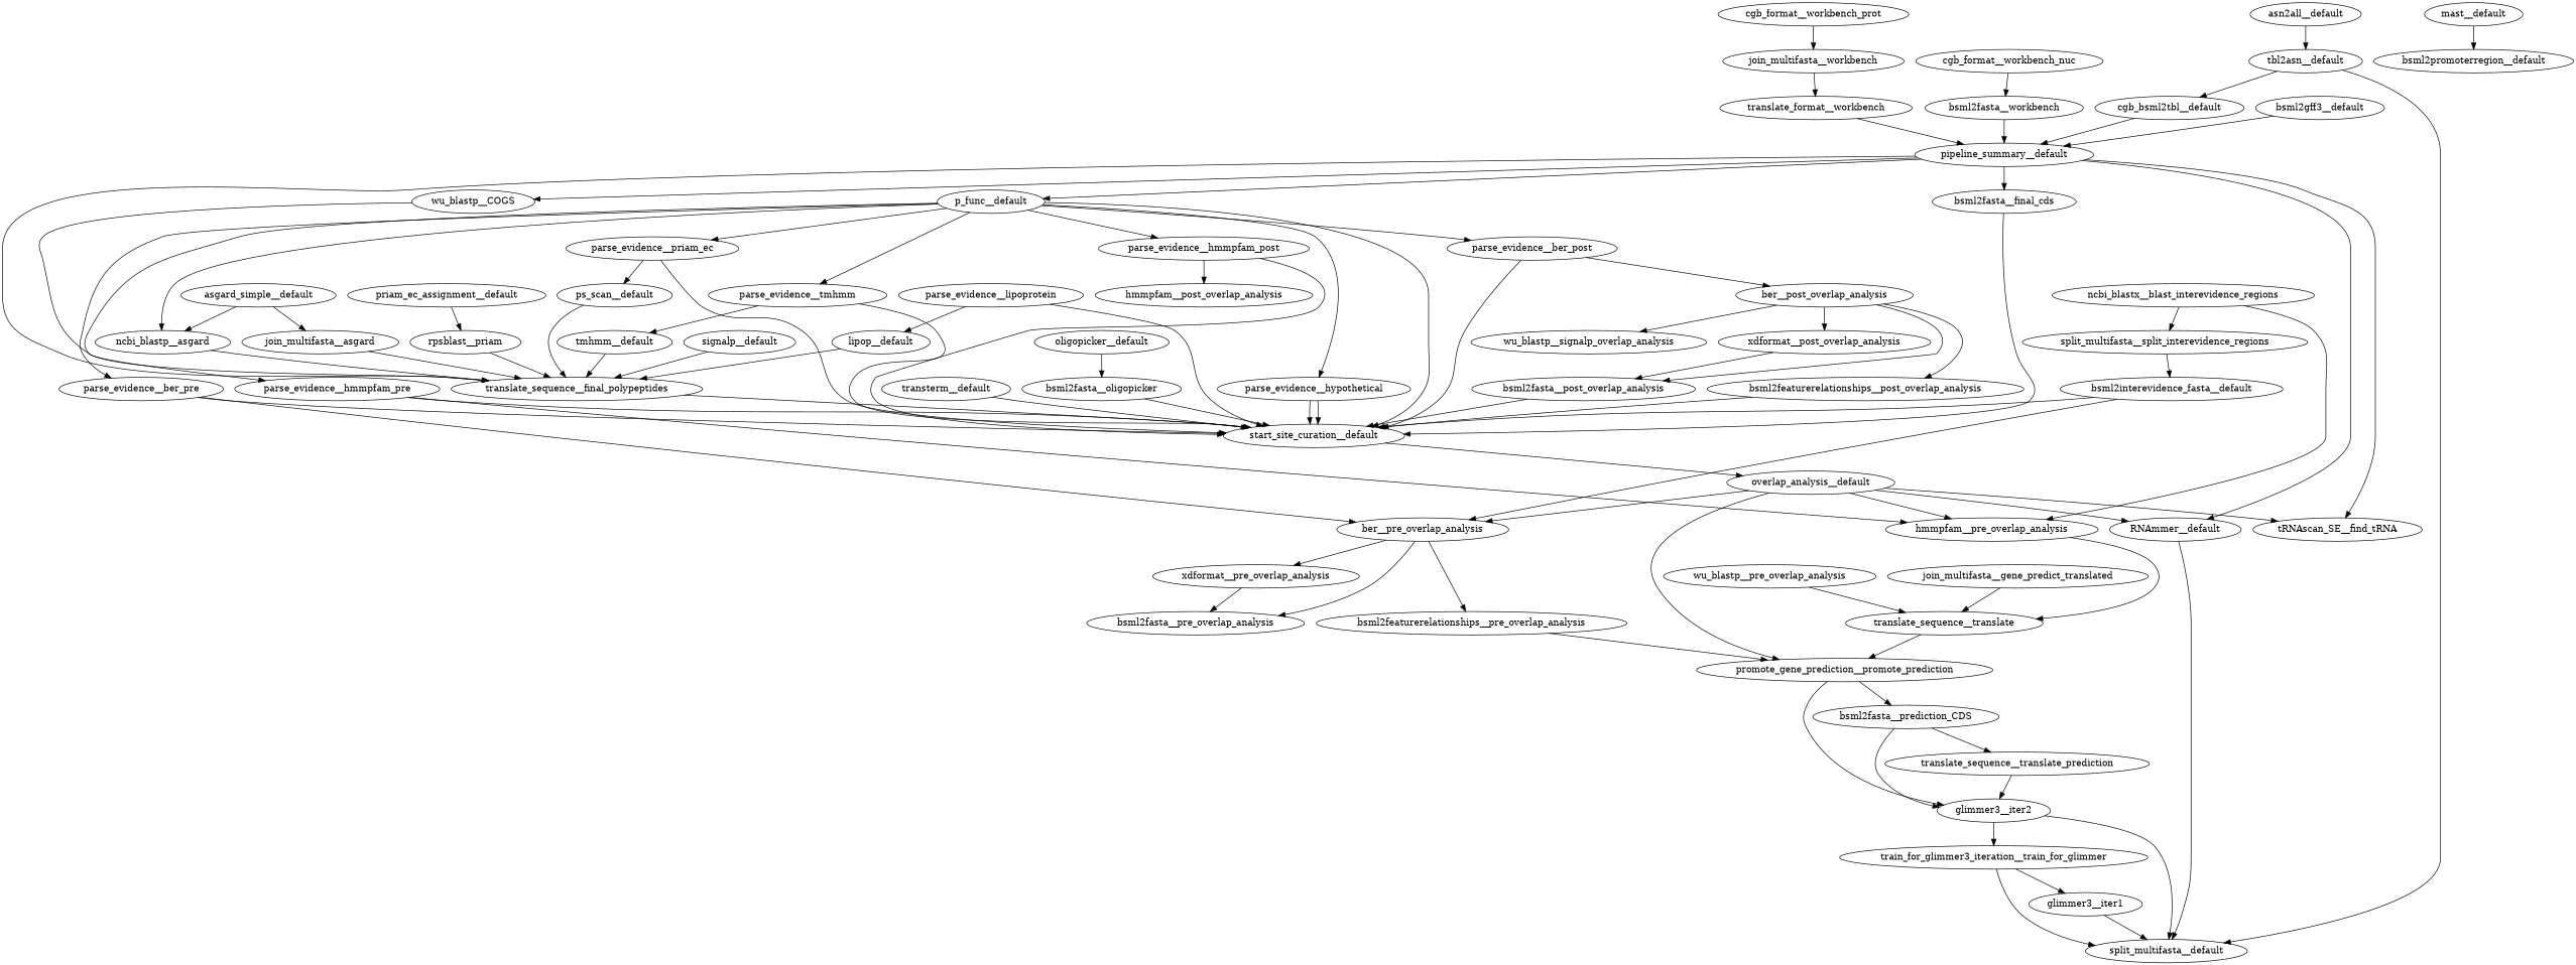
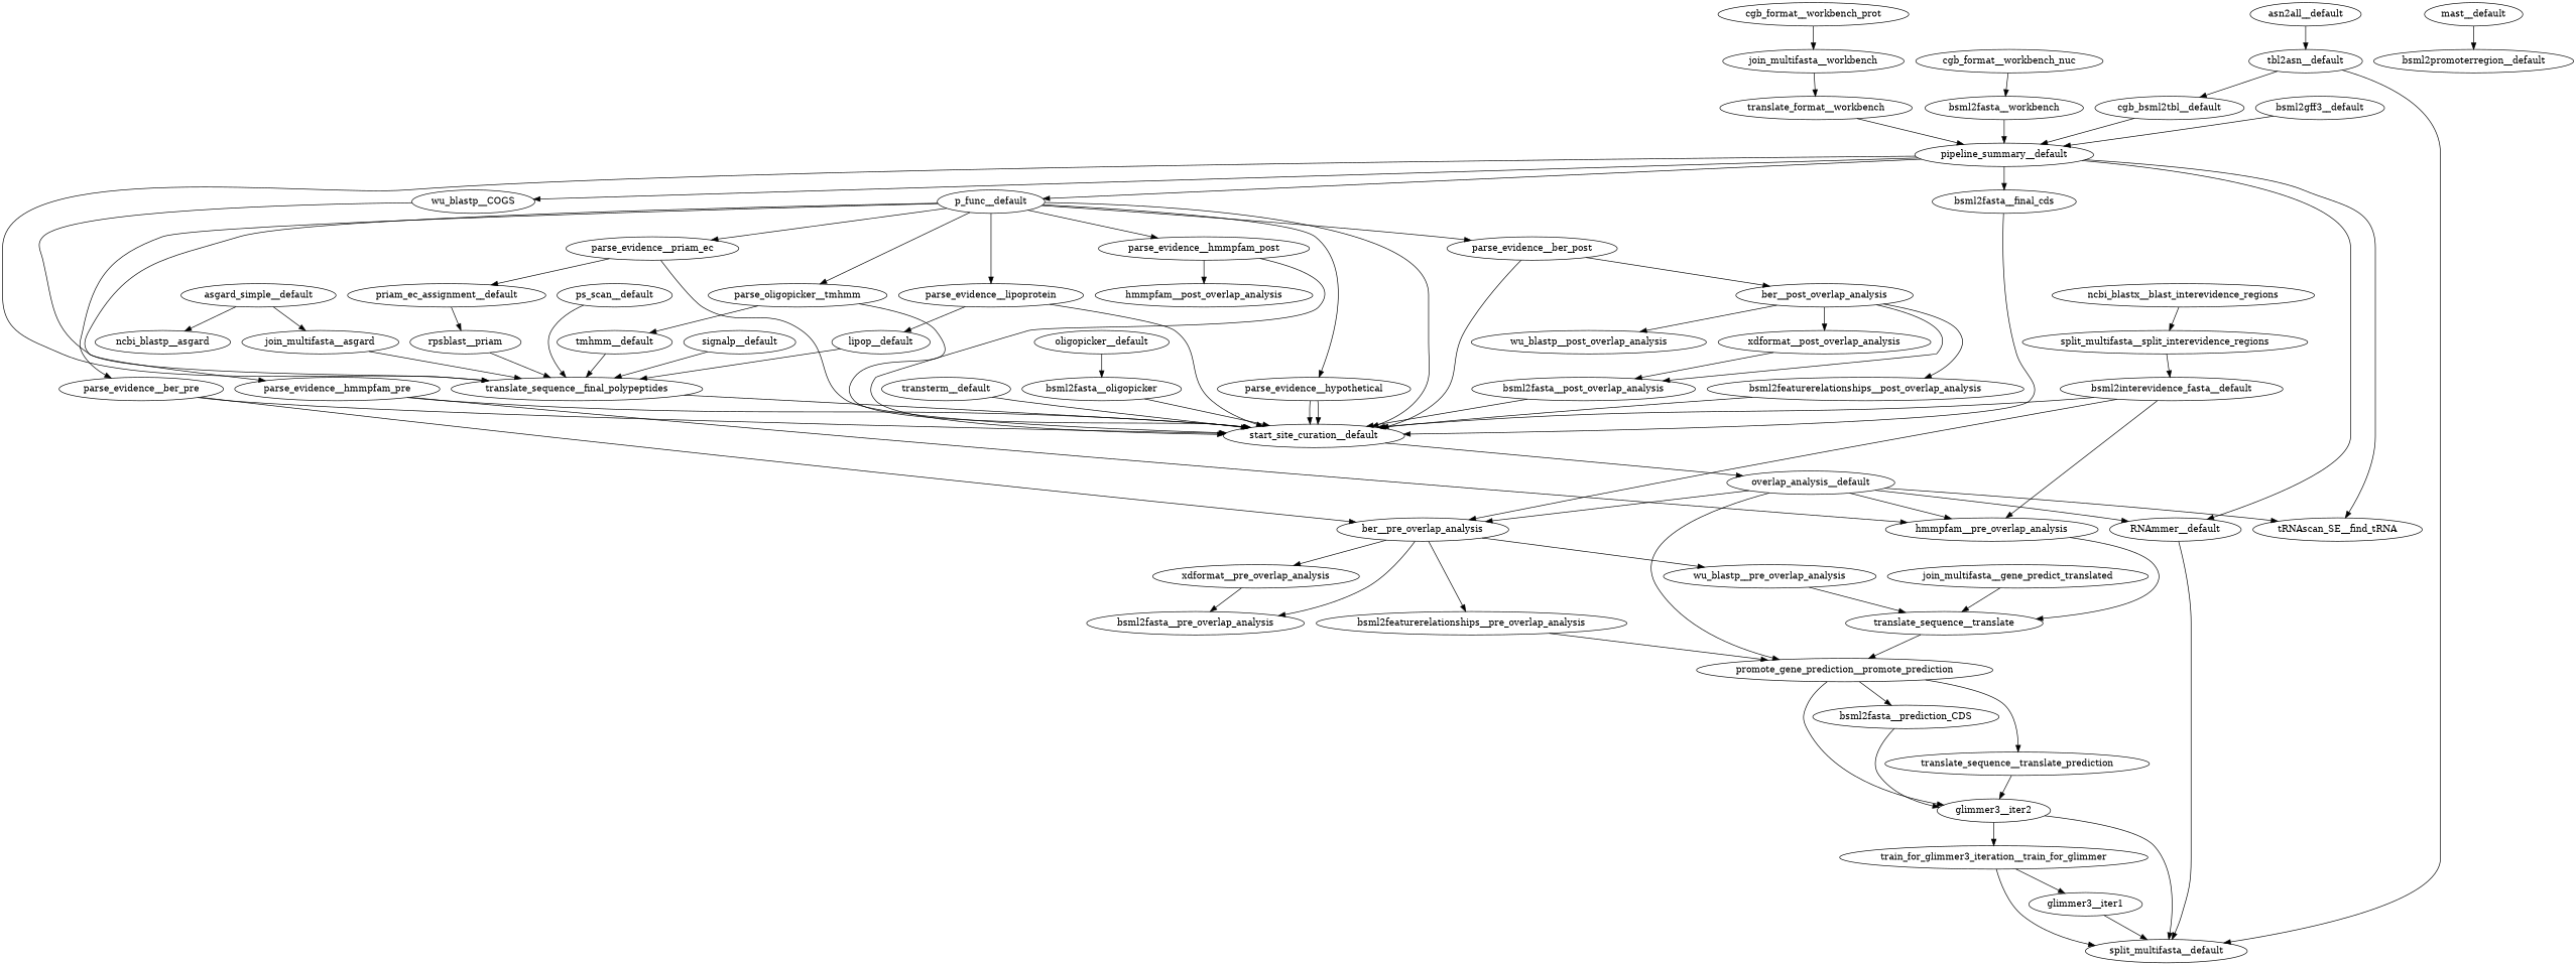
  digraph {
    RNAmmer__default
    split_multifasta__default
    asgard_simple__default
    ncbi_blastp__asgard
    join_multifasta__asgard
    translate_sequence__final_polypeptides
    start_site_curation__default
    asn2all__default
    tbl2asn__default
    cgb_bsml2tbl__default
    pipeline_summary__default
    ber__post_overlap_analysis
-   wu_blastp__post_overlap_analysis [label=wu_blastp__signalp_overlap_analysis]
+   wu_blastp__post_overlap_analysis
    bsml2fasta__post_overlap_analysis
    xdformat__post_overlap_analysis
    bsml2featurerelationships__post_overlap_analysis
    overlap_analysis__default
    ber__pre_overlap_analysis
    wu_blastp__pre_overlap_analysis
    bsml2fasta__pre_overlap_analysis
    xdformat__pre_overlap_analysis
    bsml2featurerelationships__pre_overlap_analysis
    translate_sequence__translate
    promote_gene_prediction__promote_prediction
    bsml2fasta__prediction_CDS
    glimmer3__iter2
    translate_sequence__translate_prediction
    bsml2fasta__final_cds
    tRNAscan_SE__find_tRNA
    hmmpfam__pre_overlap_analysis
    bsml2fasta__oligopicker
    train_for_glimmer3_iteration__train_for_glimmer
    glimmer3__iter1
    bsml2fasta__workbench
    p_func__default
    wu_blastp__COGS
    parse_evidence__hmmpfam_pre
    parse_evidence__hmmpfam_post
    parse_evidence__ber_pre
    parse_evidence__ber_post
-   parse_evidence__tmhmm
+   parse_evidence__tmhmm [label=parse_oligopicker__tmhmm]
    parse_evidence__lipoprotein
    parse_evidence__priam_ec
    parse_evidence__hypothetical
    bsml2gff3__default
    bsml2interevidence_fasta__default
    cgb_format__workbench_nuc
    cgb_format__workbench_prot
    join_multifasta__workbench
    n50 [label=translate_format__workbench]
    join_multifasta__gene_predict_translated
    lipop__default
    mast__default
    bsml2promoterregion__default
    ncbi_blastx__blast_interevidence_regions
    split_multifasta__split_interevidence_regions
    oligopicker__default
    hmmpfam__post_overlap_analysis
    tmhmm__default
    priam_ec_assignment__default
    rpsblast__priam
    ps_scan__default
    signalp__default
    transterm__default
    RNAmmer__default -> split_multifasta__default
    asgard_simple__default -> ncbi_blastp__asgard
    asgard_simple__default -> join_multifasta__asgard
-   ncbi_blastp__asgard -> translate_sequence__final_polypeptides
    join_multifasta__asgard -> translate_sequence__final_polypeptides
    translate_sequence__final_polypeptides -> start_site_curation__default
    start_site_curation__default -> overlap_analysis__default
    asn2all__default -> tbl2asn__default
    tbl2asn__default -> split_multifasta__default
    tbl2asn__default -> cgb_bsml2tbl__default
    cgb_bsml2tbl__default -> pipeline_summary__default
    pipeline_summary__default -> RNAmmer__default
    pipeline_summary__default -> translate_sequence__final_polypeptides
    pipeline_summary__default -> bsml2fasta__final_cds
    pipeline_summary__default -> tRNAscan_SE__find_tRNA
    pipeline_summary__default -> p_func__default
    pipeline_summary__default -> wu_blastp__COGS
    ber__post_overlap_analysis -> wu_blastp__post_overlap_analysis
    ber__post_overlap_analysis -> bsml2fasta__post_overlap_analysis
    ber__post_overlap_analysis -> xdformat__post_overlap_analysis
    ber__post_overlap_analysis -> bsml2featurerelationships__post_overlap_analysis
    bsml2fasta__post_overlap_analysis -> start_site_curation__default
    xdformat__post_overlap_analysis -> bsml2fasta__post_overlap_analysis
    bsml2featurerelationships__post_overlap_analysis -> start_site_curation__default
    overlap_analysis__default -> RNAmmer__default
    overlap_analysis__default -> ber__pre_overlap_analysis
    overlap_analysis__default -> promote_gene_prediction__promote_prediction
    overlap_analysis__default -> tRNAscan_SE__find_tRNA
    overlap_analysis__default -> hmmpfam__pre_overlap_analysis
+   ber__pre_overlap_analysis -> wu_blastp__pre_overlap_analysis
    ber__pre_overlap_analysis -> bsml2fasta__pre_overlap_analysis
    ber__pre_overlap_analysis -> xdformat__pre_overlap_analysis
    ber__pre_overlap_analysis -> bsml2featurerelationships__pre_overlap_analysis
    wu_blastp__pre_overlap_analysis -> translate_sequence__translate
    xdformat__pre_overlap_analysis -> bsml2fasta__pre_overlap_analysis
    bsml2featurerelationships__pre_overlap_analysis -> promote_gene_prediction__promote_prediction
    translate_sequence__translate -> promote_gene_prediction__promote_prediction
    promote_gene_prediction__promote_prediction -> bsml2fasta__prediction_CDS
    promote_gene_prediction__promote_prediction -> glimmer3__iter2
-   bsml2fasta__prediction_CDS -> translate_sequence__translate_prediction
+   promote_gene_prediction__promote_prediction -> translate_sequence__translate_prediction
    bsml2fasta__prediction_CDS -> glimmer3__iter2
    glimmer3__iter2 -> split_multifasta__default
    glimmer3__iter2 -> train_for_glimmer3_iteration__train_for_glimmer
    translate_sequence__translate_prediction -> glimmer3__iter2
    bsml2fasta__final_cds -> start_site_curation__default
    hmmpfam__pre_overlap_analysis -> translate_sequence__translate
    bsml2fasta__oligopicker -> start_site_curation__default
    train_for_glimmer3_iteration__train_for_glimmer -> split_multifasta__default
    train_for_glimmer3_iteration__train_for_glimmer -> glimmer3__iter1
    glimmer3__iter1 -> split_multifasta__default
    bsml2fasta__workbench -> pipeline_summary__default
    p_func__default -> start_site_curation__default
    p_func__default -> parse_evidence__hmmpfam_pre
    p_func__default -> parse_evidence__hmmpfam_post
    p_func__default -> parse_evidence__ber_pre
    p_func__default -> parse_evidence__ber_post
    p_func__default -> parse_evidence__tmhmm
-   p_func__default -> ncbi_blastp__asgard
+   p_func__default -> parse_evidence__lipoprotein
    p_func__default -> parse_evidence__priam_ec
    p_func__default -> parse_evidence__hypothetical
    wu_blastp__COGS -> translate_sequence__final_polypeptides
    parse_evidence__hmmpfam_pre -> start_site_curation__default
    parse_evidence__hmmpfam_pre -> hmmpfam__pre_overlap_analysis
    parse_evidence__hmmpfam_post -> start_site_curation__default
    parse_evidence__hmmpfam_post -> hmmpfam__post_overlap_analysis
    parse_evidence__ber_pre -> start_site_curation__default
    parse_evidence__ber_pre -> ber__pre_overlap_analysis
    parse_evidence__ber_post -> start_site_curation__default
    parse_evidence__ber_post -> ber__post_overlap_analysis
    parse_evidence__tmhmm -> start_site_curation__default
    parse_evidence__tmhmm -> tmhmm__default
    parse_evidence__lipoprotein -> start_site_curation__default
    parse_evidence__lipoprotein -> lipop__default
    parse_evidence__priam_ec -> start_site_curation__default
-   parse_evidence__priam_ec -> ps_scan__default
+   parse_evidence__priam_ec -> priam_ec_assignment__default
    parse_evidence__hypothetical -> start_site_curation__default
    parse_evidence__hypothetical -> start_site_curation__default
    bsml2gff3__default -> pipeline_summary__default
    bsml2interevidence_fasta__default -> start_site_curation__default
    bsml2interevidence_fasta__default -> ber__pre_overlap_analysis
-   ncbi_blastx__blast_interevidence_regions -> hmmpfam__pre_overlap_analysis
+   bsml2interevidence_fasta__default -> hmmpfam__pre_overlap_analysis
    cgb_format__workbench_nuc -> bsml2fasta__workbench
    cgb_format__workbench_prot -> join_multifasta__workbench
    join_multifasta__workbench -> n50
    n50 -> pipeline_summary__default
    join_multifasta__gene_predict_translated -> translate_sequence__translate
    lipop__default -> translate_sequence__final_polypeptides
    mast__default -> bsml2promoterregion__default
    ncbi_blastx__blast_interevidence_regions -> split_multifasta__split_interevidence_regions
    split_multifasta__split_interevidence_regions -> bsml2interevidence_fasta__default
    oligopicker__default -> bsml2fasta__oligopicker
    tmhmm__default -> translate_sequence__final_polypeptides
    priam_ec_assignment__default -> rpsblast__priam
    rpsblast__priam -> translate_sequence__final_polypeptides
    ps_scan__default -> translate_sequence__final_polypeptides
    signalp__default -> translate_sequence__final_polypeptides
    transterm__default -> start_site_curation__default
  }
